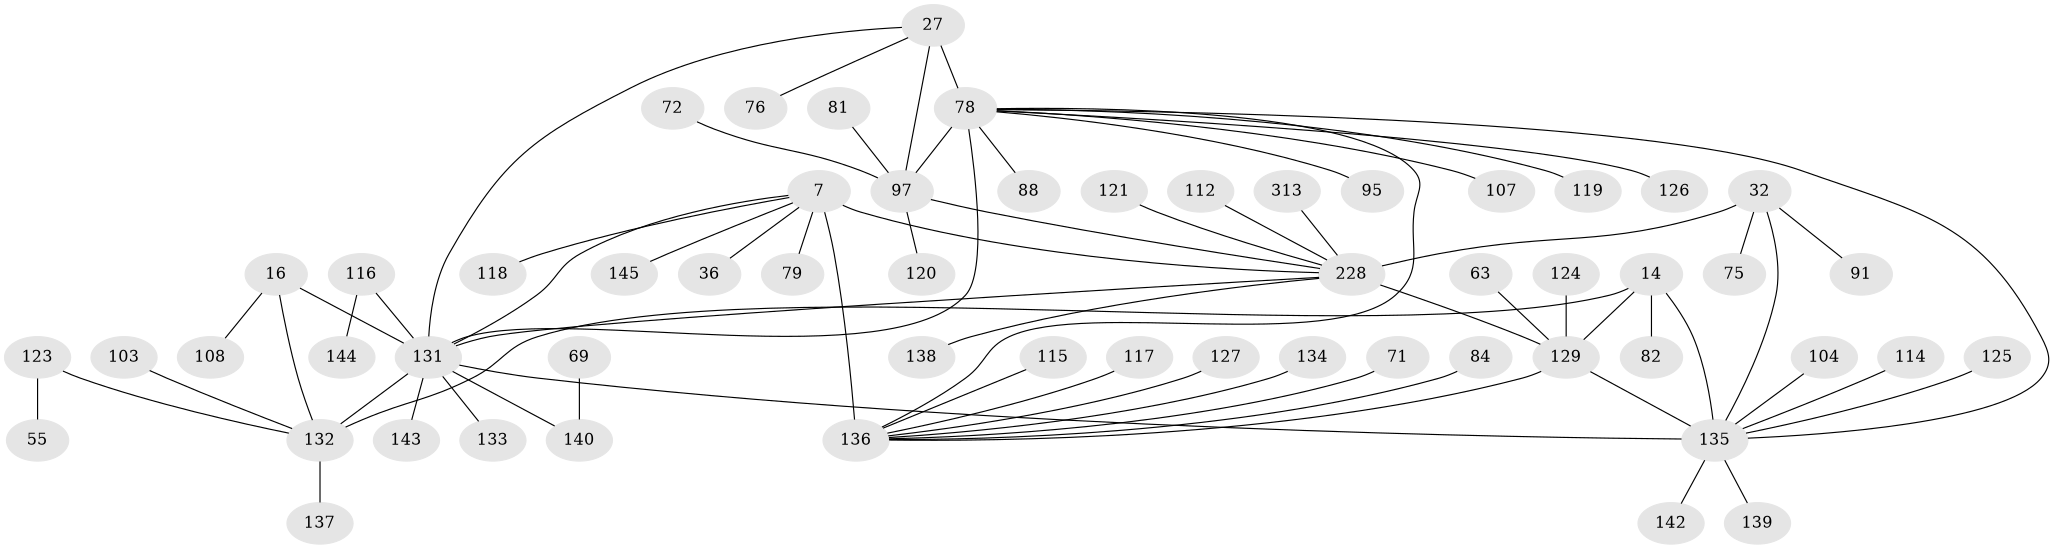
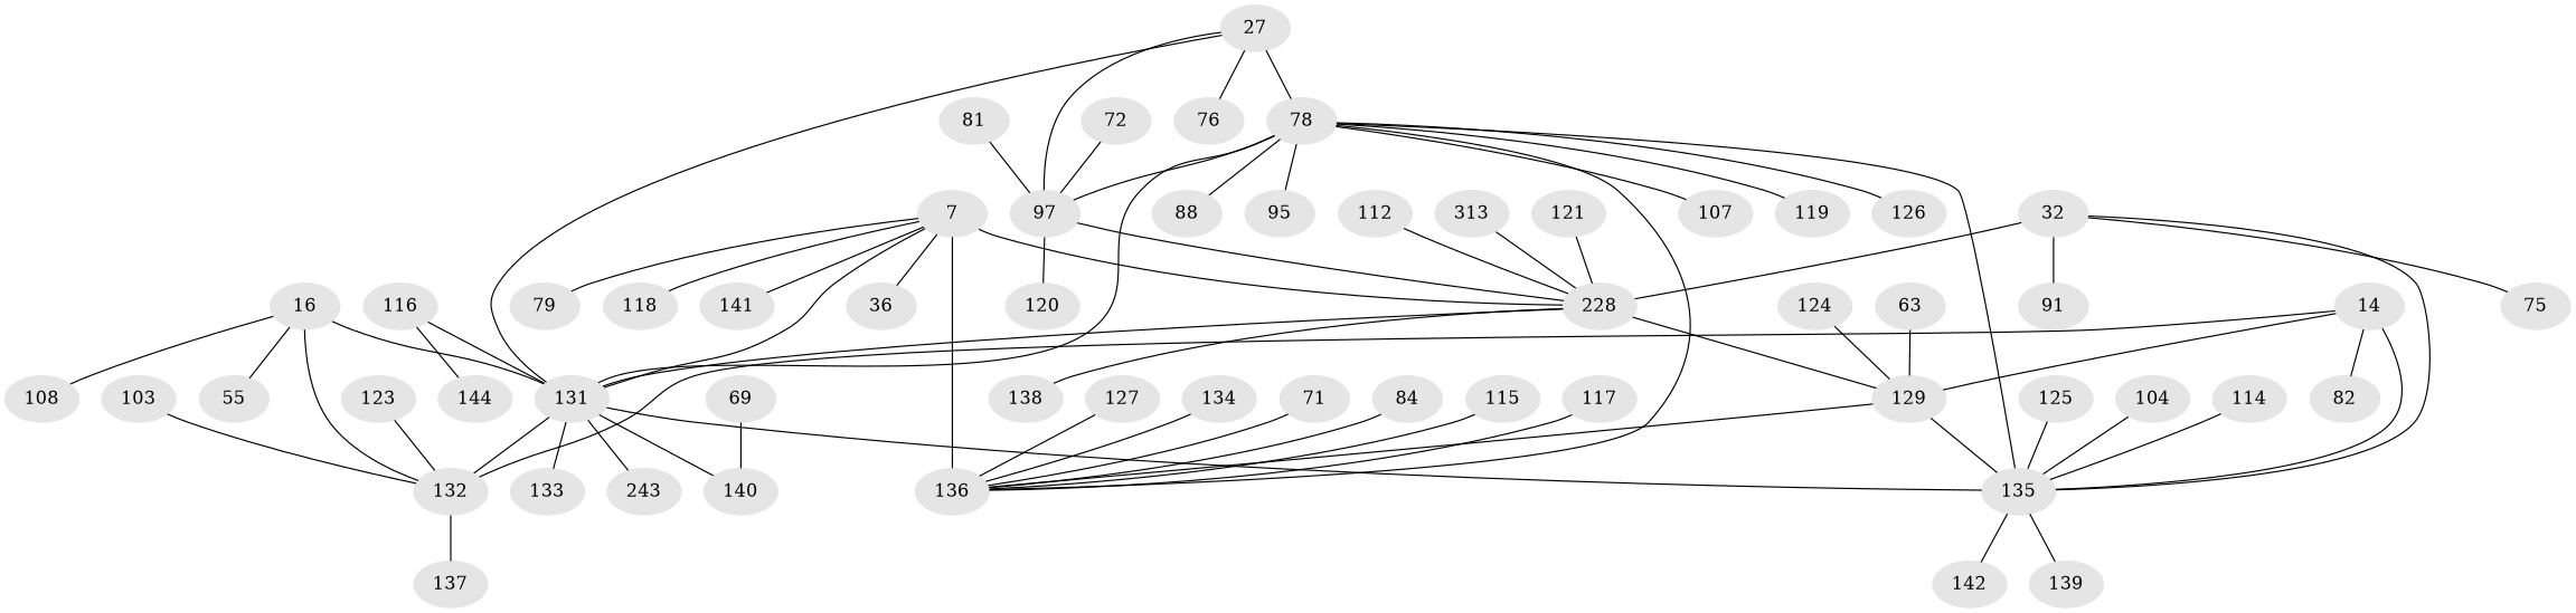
  graph {
    node [color=gray90 style=filled]
    7 [super="+3+2"]
    36
    79
    118
    n5 [label=228 super="+34+40+42+46+49+35+62+80+93+96+98+99+122+109"]
    131 [super="+111"]
    136 [super="+89+105+4+6+43+47+50+59"]
-   141 [super="+134" label=145]
+   141 [super="+134"]
    129 [super="+12+45"]
    138 [super="+100"]
    132 [super="+19"]
    135 [super="+65+70"]
    133
    140 [super="+86"]
-   143
+   143 [label=243]
    14 [super="+11"]
    82 [super="+68"]
    137
    139
    142
    16 [super="+15"]
    55
    108
    27 [super="+25"]
    76
    78 [super="+28+48+51+52+56+57"]
    97 [super="+53+23"]
    88
    95
    107
    119
    126
    120
    32 [super="+30"]
    75
    91
    63
    69
    71
    72
    81
    84
    103 [super="+73"]
    104
    112 [super="+83"]
    n46 [label=313]
    114
    115
    116
    144
    117
    121
    123
    124
    125
    127
    n57 [label=134]
    7 -- 36
    7 -- 79
    7 -- 118
    7 -- n5
    7 -- 131 [weight=2]
    7 -- 136 [weight=12]
    7 -- 141
    n5 -- 131 [weight=3]
    n5 -- 129
    n5 -- 138
    131 -- 132 [weight=6]
    131 -- 135 [weight=2]
    131 -- 133
    131 -- 140
    131 -- 143
    129 -- 136
    129 -- 135 [weight=6]
    132 -- 137
    135 -- 139
    135 -- 142
    14 -- 129 [weight=4]
    14 -- 132
    14 -- 135 [weight=6]
    14 -- 82
    16 -- 131 [weight=6]
    16 -- 132 [weight=4]
-   123 -- 55
+   16 -- 55
    16 -- 108
    27 -- 131
    27 -- 76
    27 -- 78 [weight=6]
    27 -- 97 [weight=4]
    78 -- 131
    78 -- 136 [weight=2]
    78 -- 135 [weight=2]
    78 -- 97 [weight=6]
    78 -- 88
    78 -- 95
    78 -- 107
    78 -- 119
    78 -- 126
    97 -- n5
    97 -- 120
    32 -- n5 [weight=10]
    32 -- 135
    32 -- 75
    32 -- 91
    63 -- 129
    69 -- 140
    71 -- 136
    72 -- 97
    81 -- 97
    84 -- 136
    103 -- 132
    104 -- 135
    112 -- n5
    n46 -- n5
    114 -- 135
    115 -- 136
    116 -- 131
    116 -- 144
    117 -- 136
    121 -- n5
    123 -- 132
    124 -- 129
    125 -- 135
    127 -- 136
    n57 -- 136
  }
